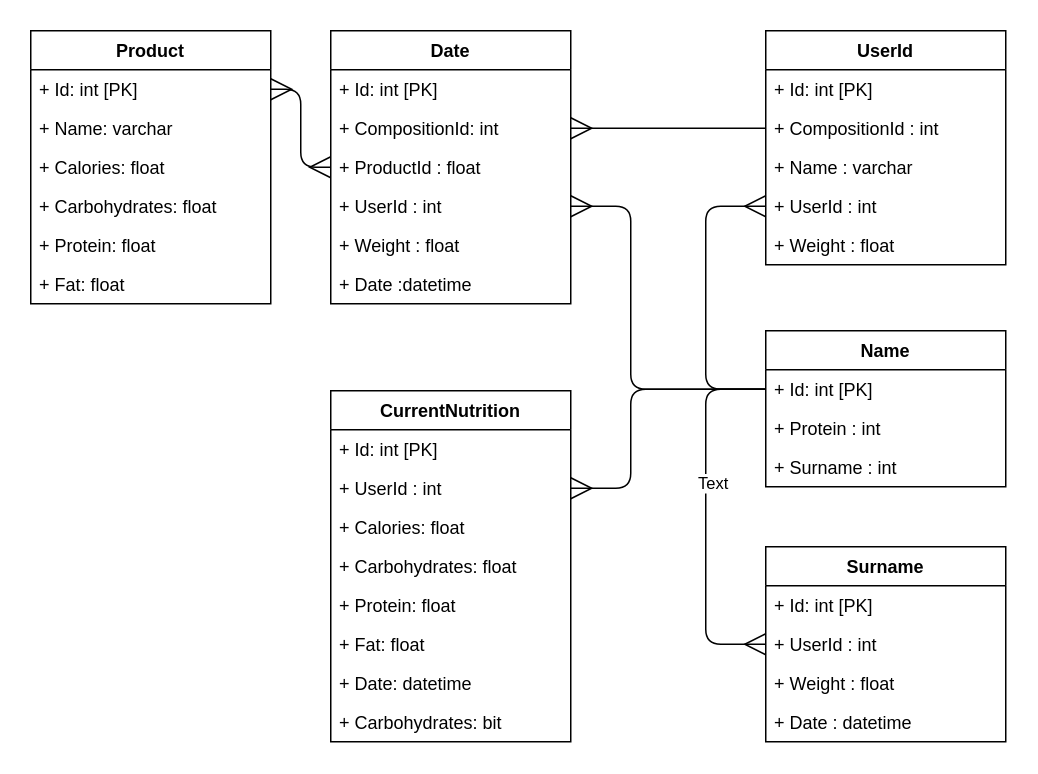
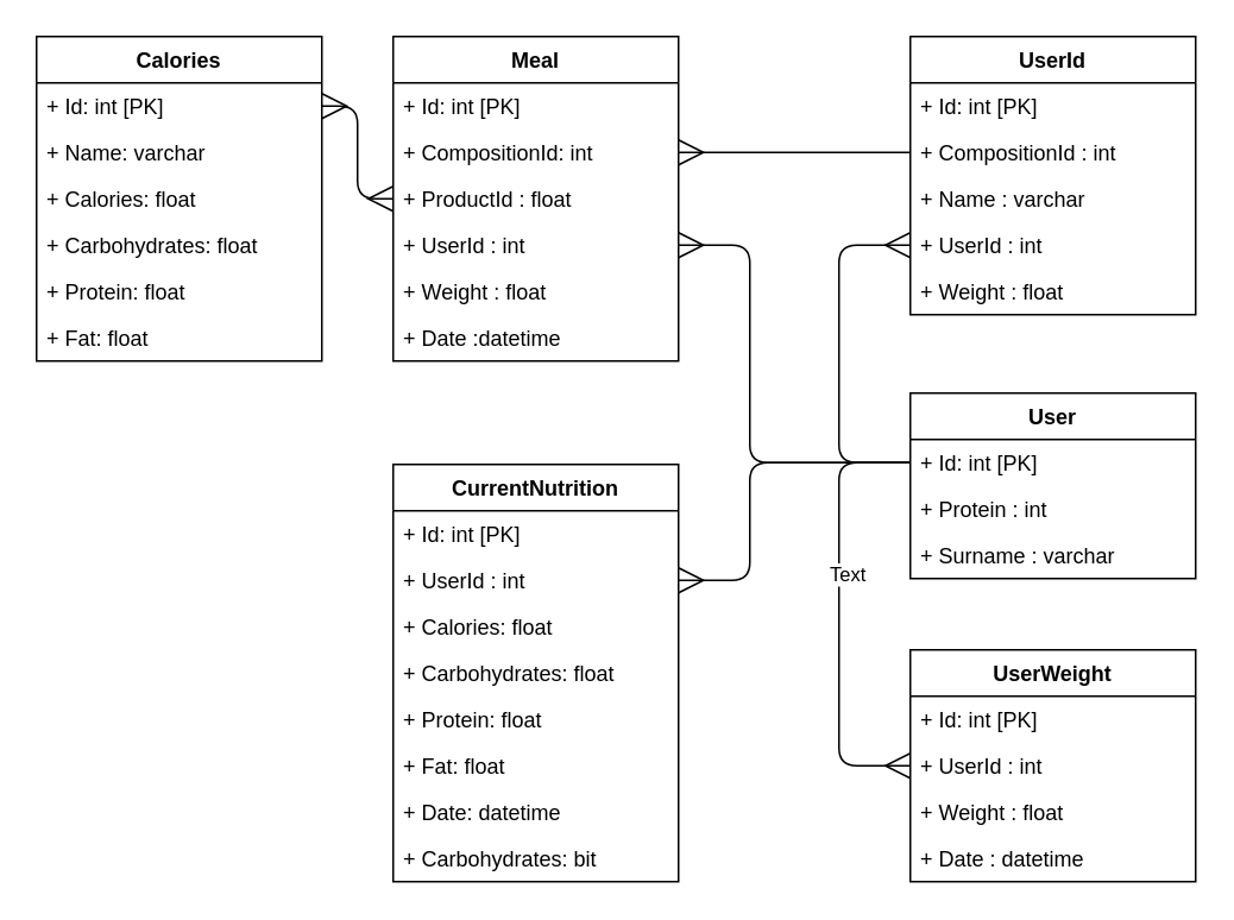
  <mxCell id="0" />
  <mxCell id="1" parent="0" />
  <mxCell id="2" value="" style="edgeStyle=elbowEdgeStyle;elbow=horizontal;endArrow=ERmany;html=1;entryX=0;entryY=0.5;entryDx=0;entryDy=0;exitX=0;exitY=0.5;exitDx=0;exitDy=0;endFill=0;endSize=12;" parent="1" source="44" target="40" edge="1"><mxGeometry width="50" height="50" relative="1" as="geometry"><mxPoint x="510" y="520" as="sourcePoint" /><mxPoint x="450" y="630" as="targetPoint" /><Array as="points"><mxPoint x="470" y="340" /><mxPoint x="480" y="340" /><mxPoint x="450" y="310" /><mxPoint x="460" y="340" /><mxPoint x="490" y="390" /></Array></mxGeometry></mxCell>
  <mxCell id="3" value="Text" style="edgeLabel;html=1;align=center;verticalAlign=middle;resizable=0;points=[];" parent="2" vertex="1" connectable="0"><mxGeometry x="-0.184" y="4" relative="1" as="geometry"><mxPoint as="offset" /></mxGeometry></mxCell>
  <mxCell id="4" value="" style="edgeStyle=elbowEdgeStyle;elbow=horizontal;endArrow=ERmany;html=1;entryX=1;entryY=0.5;entryDx=0;entryDy=0;exitX=0;exitY=0.5;exitDx=0;exitDy=0;endFill=0;jumpSize=6;endSize=12;" parent="1" source="44" target="25" edge="1"><mxGeometry width="50" height="50" relative="1" as="geometry"><mxPoint x="400" y="679" as="sourcePoint" /><mxPoint x="480" y="587" as="targetPoint" /><Array as="points"><mxPoint x="420" y="290" /></Array></mxGeometry></mxCell>
  <mxCell id="5" value="" style="edgeStyle=elbowEdgeStyle;elbow=horizontal;endArrow=ERmany;html=1;entryX=1;entryY=0.5;entryDx=0;entryDy=0;exitX=0;exitY=0.5;exitDx=0;exitDy=0;endFill=0;endSize=12;startArrow=ERmany;startFill=0;targetPerimeterSpacing=0;startSize=12;" parent="1" source="19" target="8" edge="1"><mxGeometry width="50" height="50" relative="1" as="geometry"><mxPoint x="260" y="250" as="sourcePoint" /><mxPoint x="180" y="342" as="targetPoint" /></mxGeometry></mxCell>
  <mxCell id="6" value="" style="edgeStyle=elbowEdgeStyle;elbow=horizontal;endArrow=ERmany;html=1;entryX=1;entryY=0.5;entryDx=0;entryDy=0;exitX=0;exitY=0.5;exitDx=0;exitDy=0;endFill=0;endSize=12;startArrow=none;startFill=0;" parent="1" source="34" target="18" edge="1"><mxGeometry width="50" height="50" relative="1" as="geometry"><mxPoint x="590" y="422" as="sourcePoint" /><mxPoint x="480" y="340" as="targetPoint" /></mxGeometry></mxCell>
- <mxCell id="7" value="Product" style="swimlane;fontStyle=1;align=center;verticalAlign=top;childLayout=stackLayout;horizontal=1;startSize=26;horizontalStack=0;resizeParent=1;resizeParentMax=0;resizeLast=0;collapsible=1;marginBottom=0;" parent="1" vertex="1"><mxGeometry x="20" y="20" width="160" height="182" as="geometry" /></mxCell>
+ <mxCell id="7" value="Calories" style="swimlane;fontStyle=1;align=center;verticalAlign=top;childLayout=stackLayout;horizontal=1;startSize=26;horizontalStack=0;resizeParent=1;resizeParentMax=0;resizeLast=0;collapsible=1;marginBottom=0;" parent="1" vertex="1"><mxGeometry x="20" y="20" width="160" height="182" as="geometry" /></mxCell>
  <mxCell id="8" value="+ Id: int [PK]" style="text;strokeColor=none;fillColor=none;align=left;verticalAlign=top;spacingLeft=4;spacingRight=4;overflow=hidden;rotatable=0;points=[[0,0.5],[1,0.5]];portConstraint=eastwest;" parent="7" vertex="1"><mxGeometry y="26" width="160" height="26" as="geometry" /></mxCell>
  <mxCell id="9" value="+ Name: varchar" style="text;strokeColor=none;fillColor=none;align=left;verticalAlign=top;spacingLeft=4;spacingRight=4;overflow=hidden;rotatable=0;points=[[0,0.5],[1,0.5]];portConstraint=eastwest;" parent="7" vertex="1"><mxGeometry y="52" width="160" height="26" as="geometry" /></mxCell>
  <mxCell id="10" value="+ Calories: float&#10;" style="text;strokeColor=none;fillColor=none;align=left;verticalAlign=top;spacingLeft=4;spacingRight=4;overflow=hidden;rotatable=0;points=[[0,0.5],[1,0.5]];portConstraint=eastwest;" parent="7" vertex="1"><mxGeometry y="78" width="160" height="26" as="geometry" /></mxCell>
  <mxCell id="11" value="+ Carbohydrates: float&#10;" style="text;strokeColor=none;fillColor=none;align=left;verticalAlign=top;spacingLeft=4;spacingRight=4;overflow=hidden;rotatable=0;points=[[0,0.5],[1,0.5]];portConstraint=eastwest;" parent="7" vertex="1"><mxGeometry y="104" width="160" height="26" as="geometry" /></mxCell>
  <mxCell id="12" value="+ Protein: float&#10;" style="text;strokeColor=none;fillColor=none;align=left;verticalAlign=top;spacingLeft=4;spacingRight=4;overflow=hidden;rotatable=0;points=[[0,0.5],[1,0.5]];portConstraint=eastwest;" parent="7" vertex="1"><mxGeometry y="130" width="160" height="26" as="geometry" /></mxCell>
  <mxCell id="13" value="+ Fat: float&#10;" style="text;strokeColor=none;fillColor=none;align=left;verticalAlign=top;spacingLeft=4;spacingRight=4;overflow=hidden;rotatable=0;points=[[0,0.5],[1,0.5]];portConstraint=eastwest;" parent="7" vertex="1"><mxGeometry y="156" width="160" height="26" as="geometry" /></mxCell>
  <mxCell id="14" value="" style="edgeStyle=elbowEdgeStyle;elbow=horizontal;endArrow=ERmany;html=1;entryX=1;entryY=0.5;entryDx=0;entryDy=0;exitX=0;exitY=0.5;exitDx=0;exitDy=0;endFill=0;jumpSize=6;endSize=12;" parent="1" source="44" target="20" edge="1"><mxGeometry width="50" height="50" relative="1" as="geometry"><mxPoint x="520" y="309" as="sourcePoint" /><mxPoint x="440" y="345" as="targetPoint" /><Array as="points"><mxPoint x="420" y="190" /></Array></mxGeometry></mxCell>
  <mxCell id="15" value="" style="edgeStyle=elbowEdgeStyle;elbow=horizontal;endArrow=ERmany;html=1;exitX=0;exitY=0.5;exitDx=0;exitDy=0;endFill=0;jumpSize=6;endSize=12;entryX=0;entryY=0.5;entryDx=0;entryDy=0;" parent="1" source="44" target="36" edge="1"><mxGeometry width="50" height="50" relative="1" as="geometry"><mxPoint x="520" y="259" as="sourcePoint" /><mxPoint x="480" y="110" as="targetPoint" /><Array as="points"><mxPoint x="470" y="200" /><mxPoint x="450" y="190" /><mxPoint x="460" y="190" /><mxPoint x="490" y="190" /></Array></mxGeometry></mxCell>
- <mxCell id="16" value="Date" style="swimlane;fontStyle=1;align=center;verticalAlign=top;childLayout=stackLayout;horizontal=1;startSize=26;horizontalStack=0;resizeParent=1;resizeParentMax=0;resizeLast=0;collapsible=1;marginBottom=0;" parent="1" vertex="1"><mxGeometry x="220" y="20" width="160" height="182" as="geometry" /></mxCell>
+ <mxCell id="16" value="Meal" style="swimlane;fontStyle=1;align=center;verticalAlign=top;childLayout=stackLayout;horizontal=1;startSize=26;horizontalStack=0;resizeParent=1;resizeParentMax=0;resizeLast=0;collapsible=1;marginBottom=0;" parent="1" vertex="1"><mxGeometry x="220" y="20" width="160" height="182" as="geometry" /></mxCell>
  <mxCell id="17" value="+ Id: int [PK]" style="text;strokeColor=none;fillColor=none;align=left;verticalAlign=top;spacingLeft=4;spacingRight=4;overflow=hidden;rotatable=0;points=[[0,0.5],[1,0.5]];portConstraint=eastwest;" parent="16" vertex="1"><mxGeometry y="26" width="160" height="26" as="geometry" /></mxCell>
  <mxCell id="18" value="+ CompositionId: int" style="text;strokeColor=none;fillColor=none;align=left;verticalAlign=top;spacingLeft=4;spacingRight=4;overflow=hidden;rotatable=0;points=[[0,0.5],[1,0.5]];portConstraint=eastwest;" parent="16" vertex="1"><mxGeometry y="52" width="160" height="26" as="geometry" /></mxCell>
  <mxCell id="19" value="+ ProductId : float&#10;" style="text;strokeColor=none;fillColor=none;align=left;verticalAlign=top;spacingLeft=4;spacingRight=4;overflow=hidden;rotatable=0;points=[[0,0.5],[1,0.5]];portConstraint=eastwest;" parent="16" vertex="1"><mxGeometry y="78" width="160" height="26" as="geometry" /></mxCell>
  <mxCell id="20" value="+ UserId : int&#10;" style="text;strokeColor=none;fillColor=none;align=left;verticalAlign=top;spacingLeft=4;spacingRight=4;overflow=hidden;rotatable=0;points=[[0,0.5],[1,0.5]];portConstraint=eastwest;" parent="16" vertex="1"><mxGeometry y="104" width="160" height="26" as="geometry" /></mxCell>
  <mxCell id="21" value="+ Weight : float&#10;" style="text;strokeColor=none;fillColor=none;align=left;verticalAlign=top;spacingLeft=4;spacingRight=4;overflow=hidden;rotatable=0;points=[[0,0.5],[1,0.5]];portConstraint=eastwest;" parent="16" vertex="1"><mxGeometry y="130" width="160" height="26" as="geometry" /></mxCell>
  <mxCell id="22" value="+ Date :datetime&#10;" style="text;strokeColor=none;fillColor=none;align=left;verticalAlign=top;spacingLeft=4;spacingRight=4;overflow=hidden;rotatable=0;points=[[0,0.5],[1,0.5]];portConstraint=eastwest;" parent="16" vertex="1"><mxGeometry y="156" width="160" height="26" as="geometry" /></mxCell>
  <mxCell id="23" value="CurrentNutrition" style="swimlane;fontStyle=1;align=center;verticalAlign=top;childLayout=stackLayout;horizontal=1;startSize=26;horizontalStack=0;resizeParent=1;resizeParentMax=0;resizeLast=0;collapsible=1;marginBottom=0;" parent="1" vertex="1"><mxGeometry x="220" y="260" width="160" height="234" as="geometry"><mxRectangle x="520" y="720" width="110" height="26" as="alternateBounds" /></mxGeometry></mxCell>
  <mxCell id="24" value="+ Id: int [PK]" style="text;strokeColor=none;fillColor=none;align=left;verticalAlign=top;spacingLeft=4;spacingRight=4;overflow=hidden;rotatable=0;points=[[0,0.5],[1,0.5]];portConstraint=eastwest;" parent="23" vertex="1"><mxGeometry y="26" width="160" height="26" as="geometry" /></mxCell>
  <mxCell id="25" value="+ UserId : int&#10;" style="text;strokeColor=none;fillColor=none;align=left;verticalAlign=top;spacingLeft=4;spacingRight=4;overflow=hidden;rotatable=0;points=[[0,0.5],[1,0.5]];portConstraint=eastwest;" parent="23" vertex="1"><mxGeometry y="52" width="160" height="26" as="geometry" /></mxCell>
  <mxCell id="26" value="+ Calories: float&#10;" style="text;strokeColor=none;fillColor=none;align=left;verticalAlign=top;spacingLeft=4;spacingRight=4;overflow=hidden;rotatable=0;points=[[0,0.5],[1,0.5]];portConstraint=eastwest;" parent="23" vertex="1"><mxGeometry y="78" width="160" height="26" as="geometry" /></mxCell>
  <mxCell id="27" value="+ Carbohydrates: float&#10;" style="text;strokeColor=none;fillColor=none;align=left;verticalAlign=top;spacingLeft=4;spacingRight=4;overflow=hidden;rotatable=0;points=[[0,0.5],[1,0.5]];portConstraint=eastwest;" parent="23" vertex="1"><mxGeometry y="104" width="160" height="26" as="geometry" /></mxCell>
  <mxCell id="28" value="+ Protein: float&#10;" style="text;strokeColor=none;fillColor=none;align=left;verticalAlign=top;spacingLeft=4;spacingRight=4;overflow=hidden;rotatable=0;points=[[0,0.5],[1,0.5]];portConstraint=eastwest;" parent="23" vertex="1"><mxGeometry y="130" width="160" height="26" as="geometry" /></mxCell>
  <mxCell id="29" value="+ Fat: float&#10;" style="text;strokeColor=none;fillColor=none;align=left;verticalAlign=top;spacingLeft=4;spacingRight=4;overflow=hidden;rotatable=0;points=[[0,0.5],[1,0.5]];portConstraint=eastwest;" parent="23" vertex="1"><mxGeometry y="156" width="160" height="26" as="geometry" /></mxCell>
  <mxCell id="30" value="+ Date: datetime&#10;" style="text;strokeColor=none;fillColor=none;align=left;verticalAlign=top;spacingLeft=4;spacingRight=4;overflow=hidden;rotatable=0;points=[[0,0.5],[1,0.5]];portConstraint=eastwest;" parent="23" vertex="1"><mxGeometry y="182" width="160" height="26" as="geometry" /></mxCell>
  <mxCell id="31" value="+ Carbohydrates: bit&#10;" style="text;strokeColor=none;fillColor=none;align=left;verticalAlign=top;spacingLeft=4;spacingRight=4;overflow=hidden;rotatable=0;points=[[0,0.5],[1,0.5]];portConstraint=eastwest;" parent="23" vertex="1"><mxGeometry y="208" width="160" height="26" as="geometry" /></mxCell>
  <mxCell id="32" value="UserId" style="swimlane;fontStyle=1;align=center;verticalAlign=top;childLayout=stackLayout;horizontal=1;startSize=26;horizontalStack=0;resizeParent=1;resizeParentMax=0;resizeLast=0;collapsible=1;marginBottom=0;" parent="1" vertex="1"><mxGeometry x="510" y="20" width="160" height="156" as="geometry" /></mxCell>
  <mxCell id="33" value="+ Id: int [PK]" style="text;strokeColor=none;fillColor=none;align=left;verticalAlign=top;spacingLeft=4;spacingRight=4;overflow=hidden;rotatable=0;points=[[0,0.5],[1,0.5]];portConstraint=eastwest;" parent="32" vertex="1"><mxGeometry y="26" width="160" height="26" as="geometry" /></mxCell>
  <mxCell id="34" value="+ CompositionId : int&#10;" style="text;strokeColor=none;fillColor=none;align=left;verticalAlign=top;spacingLeft=4;spacingRight=4;overflow=hidden;rotatable=0;points=[[0,0.5],[1,0.5]];portConstraint=eastwest;" parent="32" vertex="1"><mxGeometry y="52" width="160" height="26" as="geometry" /></mxCell>
  <mxCell id="35" value="+ Name : varchar&#10;" style="text;strokeColor=none;fillColor=none;align=left;verticalAlign=top;spacingLeft=4;spacingRight=4;overflow=hidden;rotatable=0;points=[[0,0.5],[1,0.5]];portConstraint=eastwest;" parent="32" vertex="1"><mxGeometry y="78" width="160" height="26" as="geometry" /></mxCell>
  <mxCell id="36" value="+ UserId : int&#10;" style="text;strokeColor=none;fillColor=none;align=left;verticalAlign=top;spacingLeft=4;spacingRight=4;overflow=hidden;rotatable=0;points=[[0,0.5],[1,0.5]];portConstraint=eastwest;" parent="32" vertex="1"><mxGeometry y="104" width="160" height="26" as="geometry" /></mxCell>
  <mxCell id="37" value="+ Weight : float&#10;" style="text;strokeColor=none;fillColor=none;align=left;verticalAlign=top;spacingLeft=4;spacingRight=4;overflow=hidden;rotatable=0;points=[[0,0.5],[1,0.5]];portConstraint=eastwest;" parent="32" vertex="1"><mxGeometry y="130" width="160" height="26" as="geometry" /></mxCell>
- <mxCell id="38" value="Surname" style="swimlane;fontStyle=1;align=center;verticalAlign=top;childLayout=stackLayout;horizontal=1;startSize=26;horizontalStack=0;resizeParent=1;resizeParentMax=0;resizeLast=0;collapsible=1;marginBottom=0;" parent="1" vertex="1"><mxGeometry x="510" y="364" width="160" height="130" as="geometry"><mxRectangle x="520" y="558" width="100" height="26" as="alternateBounds" /></mxGeometry></mxCell>
+ <mxCell id="38" value="UserWeight" style="swimlane;fontStyle=1;align=center;verticalAlign=top;childLayout=stackLayout;horizontal=1;startSize=26;horizontalStack=0;resizeParent=1;resizeParentMax=0;resizeLast=0;collapsible=1;marginBottom=0;" parent="1" vertex="1"><mxGeometry x="510" y="364" width="160" height="130" as="geometry"><mxRectangle x="520" y="558" width="100" height="26" as="alternateBounds" /></mxGeometry></mxCell>
  <mxCell id="39" value="+ Id: int [PK]" style="text;strokeColor=none;fillColor=none;align=left;verticalAlign=top;spacingLeft=4;spacingRight=4;overflow=hidden;rotatable=0;points=[[0,0.5],[1,0.5]];portConstraint=eastwest;" parent="38" vertex="1"><mxGeometry y="26" width="160" height="26" as="geometry" /></mxCell>
  <mxCell id="40" value="+ UserId : int&#10;" style="text;strokeColor=none;fillColor=none;align=left;verticalAlign=top;spacingLeft=4;spacingRight=4;overflow=hidden;rotatable=0;points=[[0,0.5],[1,0.5]];portConstraint=eastwest;" parent="38" vertex="1"><mxGeometry y="52" width="160" height="26" as="geometry" /></mxCell>
  <mxCell id="41" value="+ Weight : float&#10;&#10;" style="text;strokeColor=none;fillColor=none;align=left;verticalAlign=top;spacingLeft=4;spacingRight=4;overflow=hidden;rotatable=0;points=[[0,0.5],[1,0.5]];portConstraint=eastwest;" parent="38" vertex="1"><mxGeometry y="78" width="160" height="26" as="geometry" /></mxCell>
  <mxCell id="42" value="+ Date : datetime&#10;&#10;&#10;" style="text;strokeColor=none;fillColor=none;align=left;verticalAlign=top;spacingLeft=4;spacingRight=4;overflow=hidden;rotatable=0;points=[[0,0.5],[1,0.5]];portConstraint=eastwest;" parent="38" vertex="1"><mxGeometry y="104" width="160" height="26" as="geometry" /></mxCell>
- <mxCell id="43" value="Name" style="swimlane;fontStyle=1;align=center;verticalAlign=top;childLayout=stackLayout;horizontal=1;startSize=26;horizontalStack=0;resizeParent=1;resizeParentMax=0;resizeLast=0;collapsible=1;marginBottom=0;" parent="1" vertex="1"><mxGeometry x="510" y="220" width="160" height="104" as="geometry"><mxRectangle x="280" y="650" width="60" height="26" as="alternateBounds" /></mxGeometry></mxCell>
+ <mxCell id="43" value="User" style="swimlane;fontStyle=1;align=center;verticalAlign=top;childLayout=stackLayout;horizontal=1;startSize=26;horizontalStack=0;resizeParent=1;resizeParentMax=0;resizeLast=0;collapsible=1;marginBottom=0;" parent="1" vertex="1"><mxGeometry x="510" y="220" width="160" height="104" as="geometry"><mxRectangle x="280" y="650" width="60" height="26" as="alternateBounds" /></mxGeometry></mxCell>
  <mxCell id="44" value="+ Id: int [PK]" style="text;strokeColor=none;fillColor=none;align=left;verticalAlign=top;spacingLeft=4;spacingRight=4;overflow=hidden;rotatable=0;points=[[0,0.5],[1,0.5]];portConstraint=eastwest;" parent="43" vertex="1"><mxGeometry y="26" width="160" height="26" as="geometry" /></mxCell>
  <mxCell id="45" value="+ Protein : int&#10;" style="text;strokeColor=none;fillColor=none;align=left;verticalAlign=top;spacingLeft=4;spacingRight=4;overflow=hidden;rotatable=0;points=[[0,0.5],[1,0.5]];portConstraint=eastwest;" parent="43" vertex="1"><mxGeometry y="52" width="160" height="26" as="geometry" /></mxCell>
- <mxCell id="46" value="+ Surname : int&#10;" style="text;strokeColor=none;fillColor=none;align=left;verticalAlign=top;spacingLeft=4;spacingRight=4;overflow=hidden;rotatable=0;points=[[0,0.5],[1,0.5]];portConstraint=eastwest;" parent="43" vertex="1"><mxGeometry y="78" width="160" height="26" as="geometry" /></mxCell>
+ <mxCell id="46" value="+ Surname : varchar&#10;" style="text;strokeColor=none;fillColor=none;align=left;verticalAlign=top;spacingLeft=4;spacingRight=4;overflow=hidden;rotatable=0;points=[[0,0.5],[1,0.5]];portConstraint=eastwest;" parent="43" vertex="1"><mxGeometry y="78" width="160" height="26" as="geometry" /></mxCell>
